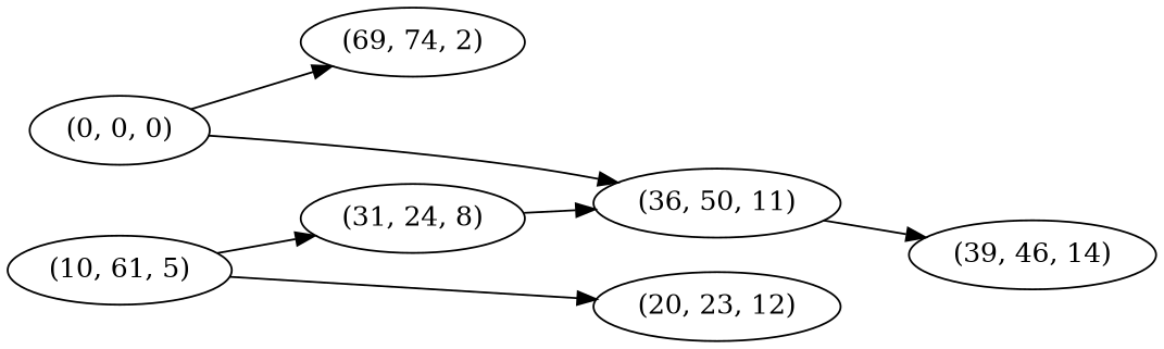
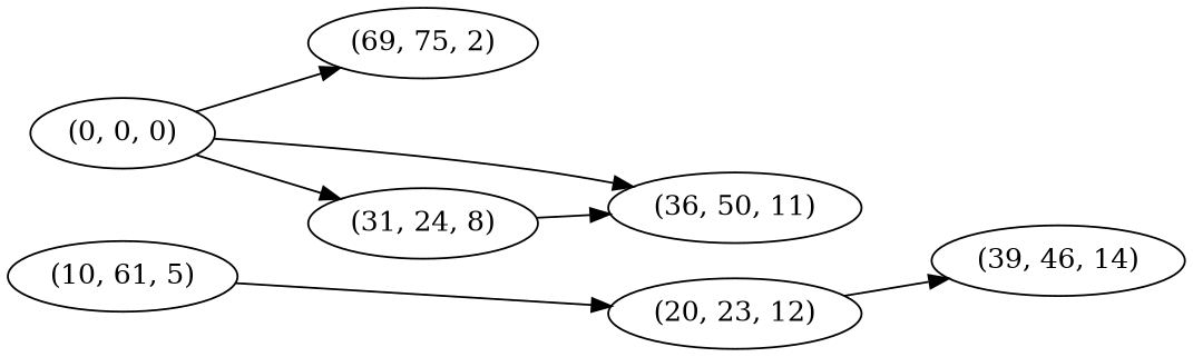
  digraph {
    rankdir=LR
    "(0, 0, 0)"
-   "(69, 74, 2)"
+   "(69, 74, 2)" [label="(69, 75, 2)"]
    "(36, 50, 11)"
    n4 [label="(20, 23, 12)"]
    "(10, 61, 5)"
    n6 [label="(31, 24, 8)"]
    "(39, 46, 14)"
    "(0, 0, 0)" -> "(69, 74, 2)"
    "(0, 0, 0)" -> "(36, 50, 11)"
-   "(36, 50, 11)" -> "(39, 46, 14)"
+   n4 -> "(39, 46, 14)"
    "(10, 61, 5)" -> n4
-   "(10, 61, 5)" -> n6
+   "(0, 0, 0)" -> n6
    n6 -> "(36, 50, 11)"
  }
